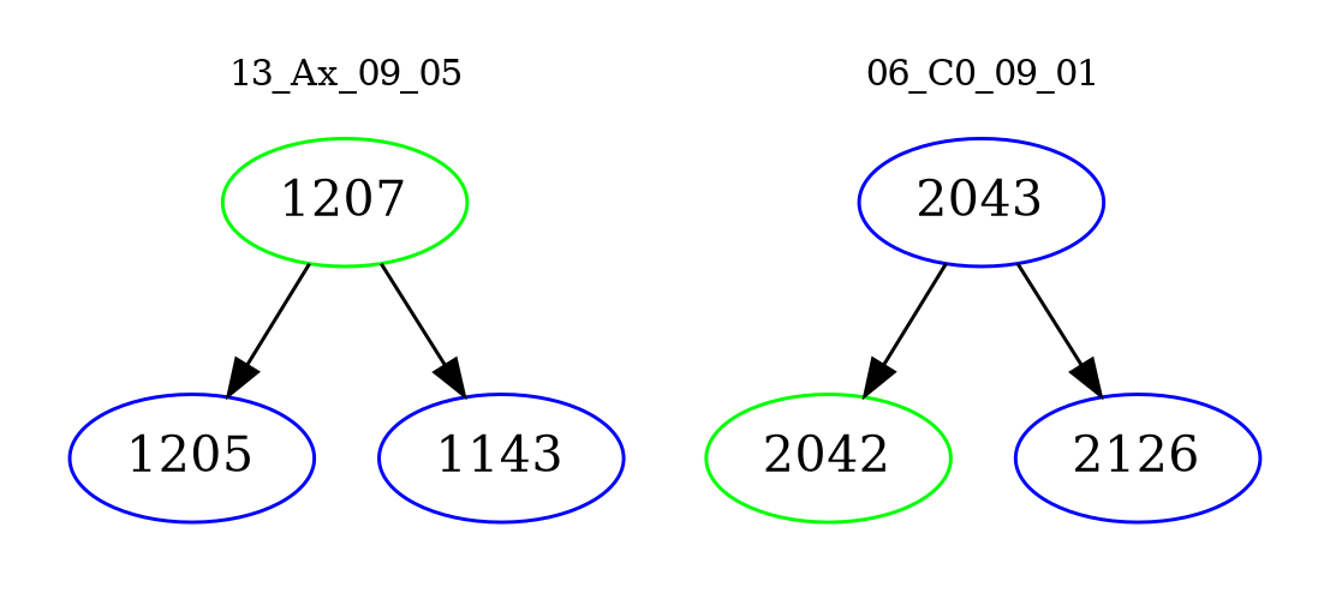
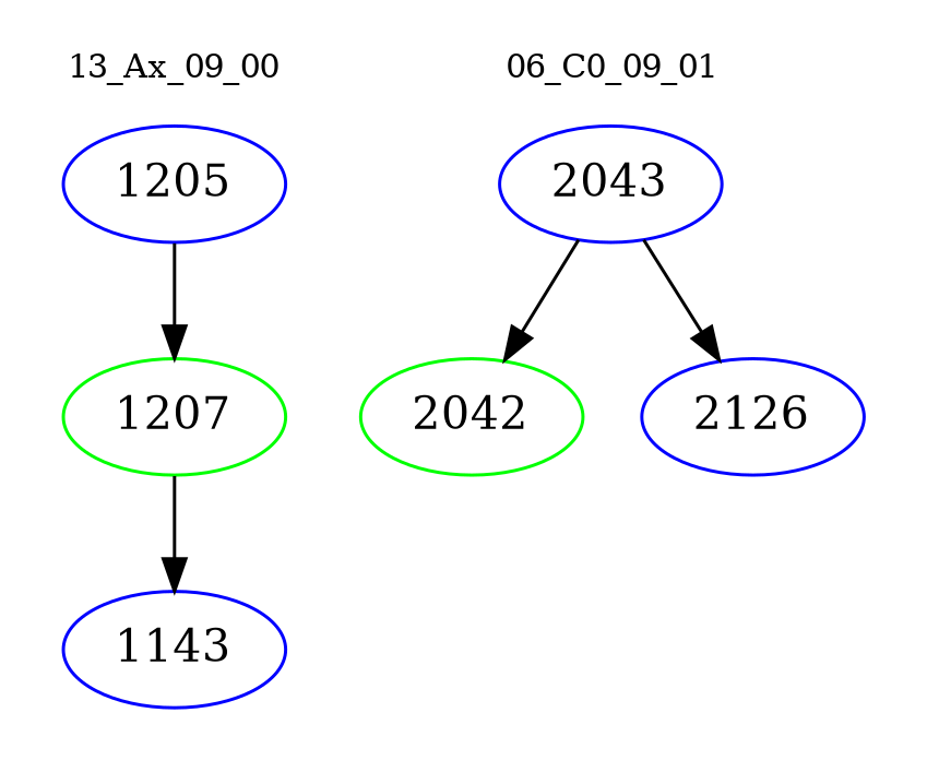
  digraph {
    node [color=blue]
    edge [color=black]
    n1 [label=1205]
    n2 [label=1143]
    n3 [color=green label=1207]
    n4 [label=2043]
    n5 [color=green label=2042]
    n6 [label=2126]
    subgraph cluster_1 {
      color=white
      fontsize=10
-     label="13_Ax_09_05"
+     label="13_Ax_09_00"
      n1
      n2
      n3
    }
    subgraph cluster_2 {
      color=white
      fontsize=10
      label="06_C0_09_01"
      n4
      n5
      n6
    }
-   n3 -> n1
+   n1 -> n3
    n3 -> n2
    n4 -> n5
    n4 -> n6
  }
